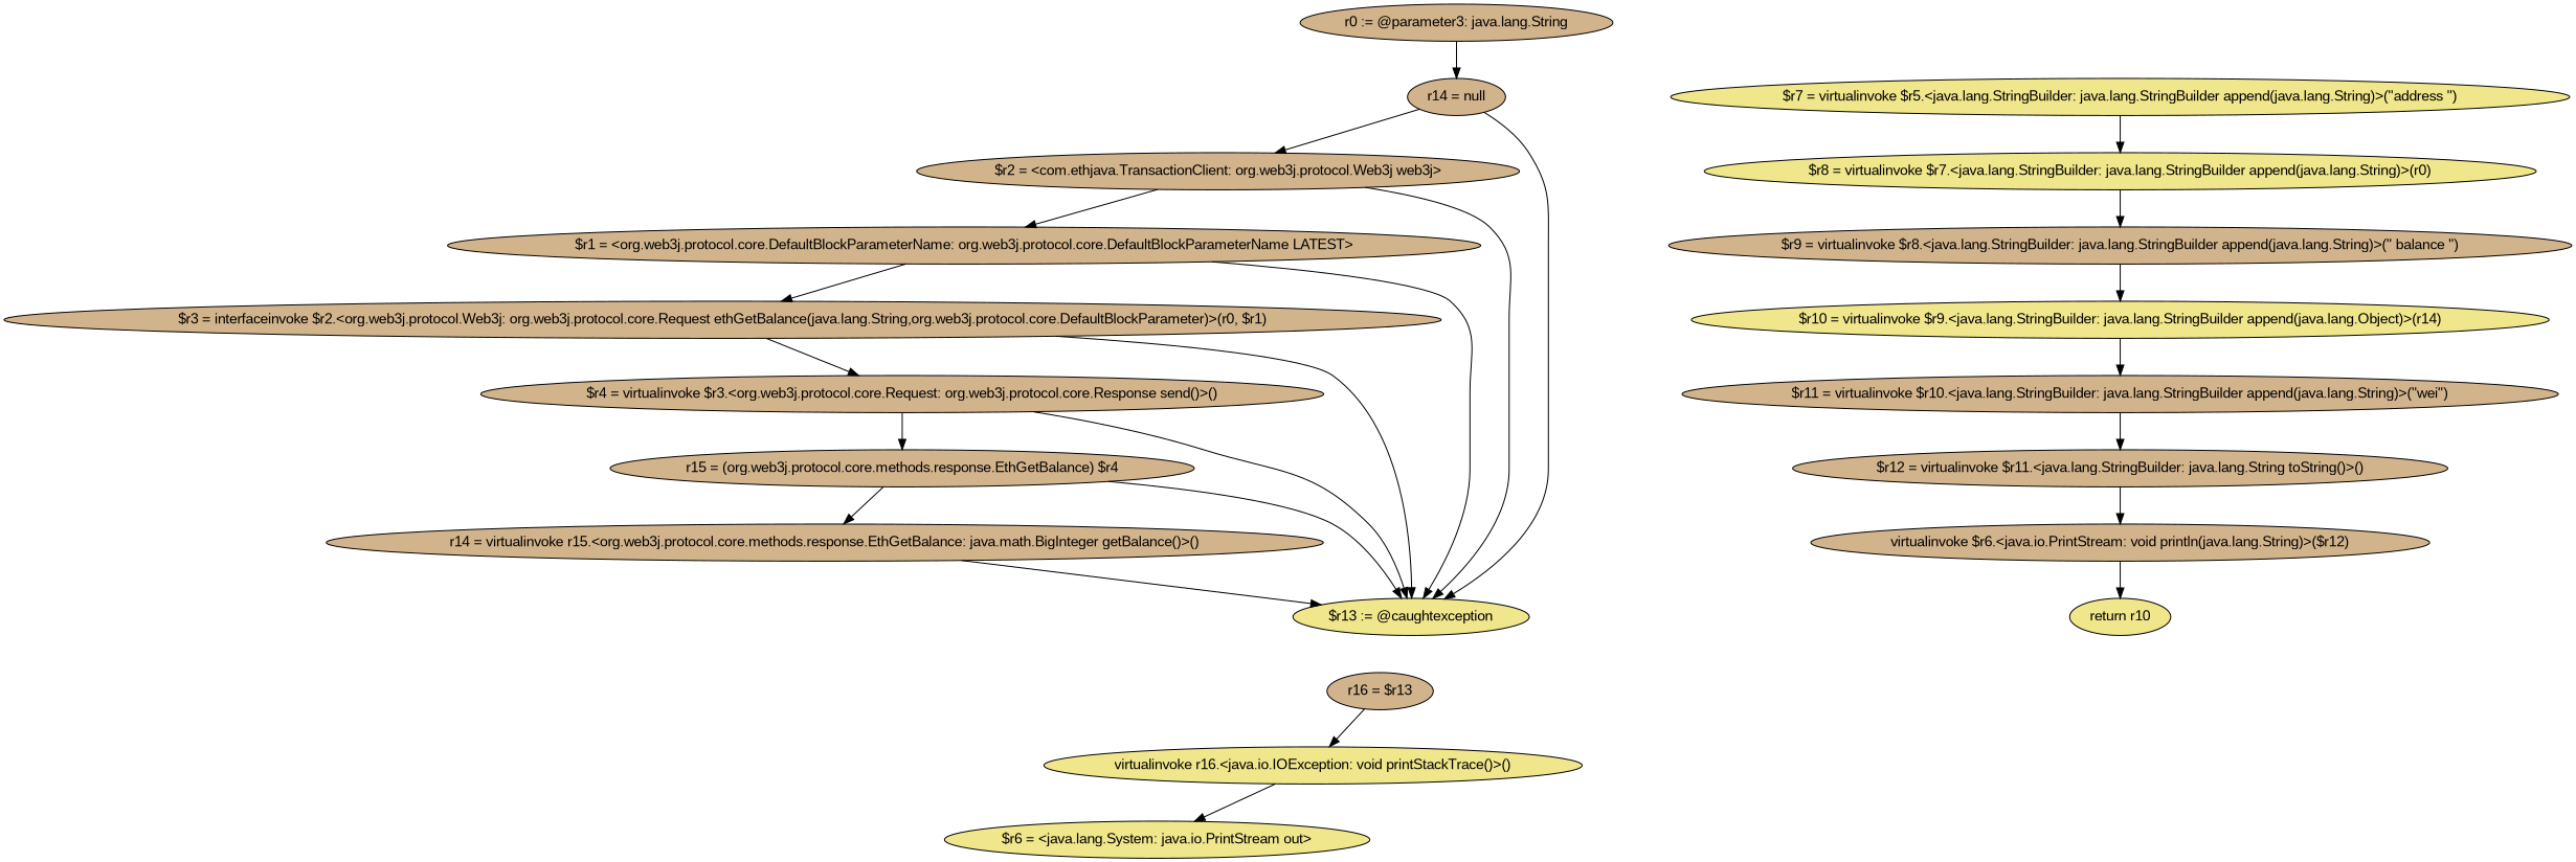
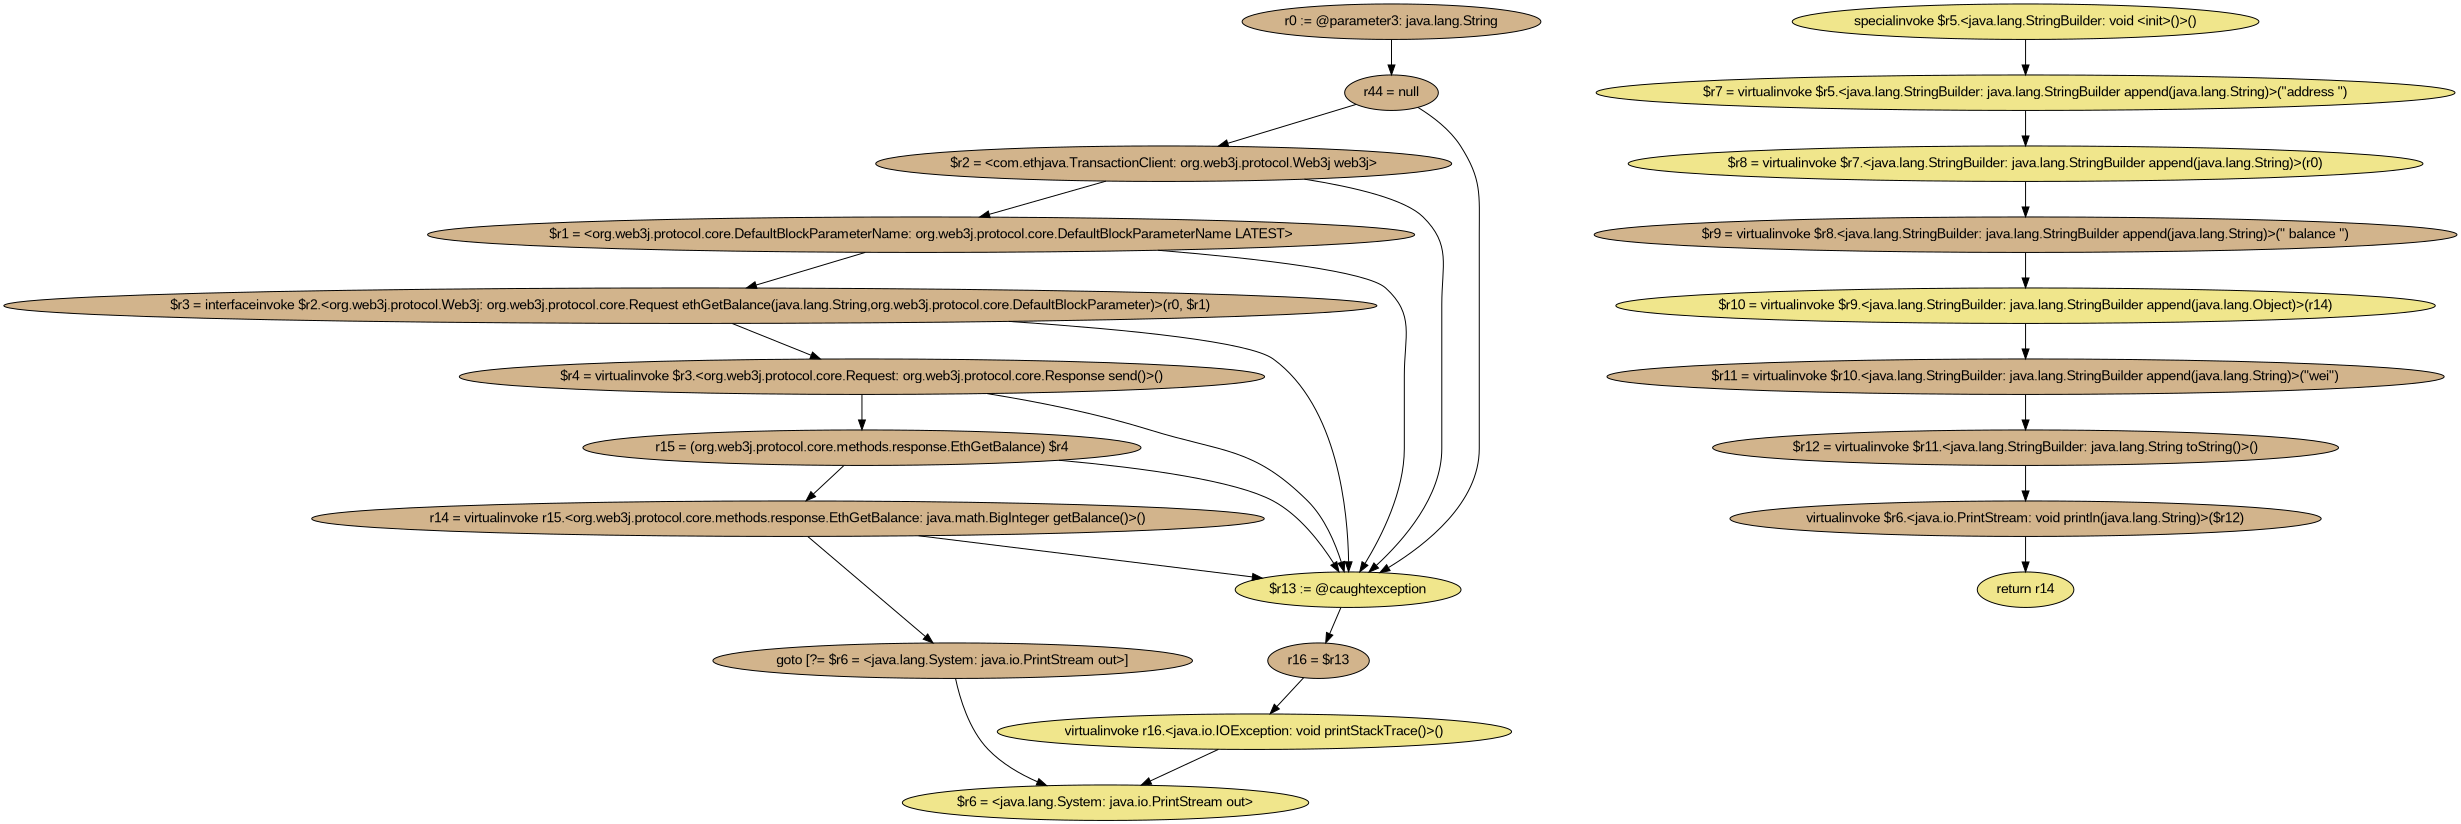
  digraph {
    fontname="Liberation Sans"
    node [fillcolor=tan fontname="Liberation Sans" style=filled]
    edge [fontname="Liberation Sans"]
    n1 [label="r0 := @parameter3: java.lang.String"]
-   "r14 = null"
+   "r14 = null" [label="r44 = null"]
    "$r2 = <com.ethjava.TransactionClient: org.web3j.protocol.Web3j web3j>"
    "$r13 := @caughtexception" [fillcolor=khaki]
    "$r1 = <org.web3j.protocol.core.DefaultBlockParameterName: org.web3j.protocol.core.DefaultBlockParameterName LATEST>"
    "r16 = $r13"
    "$r3 = interfaceinvoke $r2.<org.web3j.protocol.Web3j: org.web3j.protocol.core.Request ethGetBalance(java.lang.String,org.web3j.protocol.core.DefaultBlockParameter)>(r0, $r1)"
    "$r4 = virtualinvoke $r3.<org.web3j.protocol.core.Request: org.web3j.protocol.core.Response send()>()"
    "r15 = (org.web3j.protocol.core.methods.response.EthGetBalance) $r4"
    "r14 = virtualinvoke r15.<org.web3j.protocol.core.methods.response.EthGetBalance: java.math.BigInteger getBalance()>()"
+   "goto [?= $r6 = <java.lang.System: java.io.PrintStream out>]"
    "$r6 = <java.lang.System: java.io.PrintStream out>" [fillcolor=khaki]
    "virtualinvoke r16.<java.io.IOException: void printStackTrace()>()" [fillcolor=khaki]
+   "specialinvoke $r5.<java.lang.StringBuilder: void <init>()>()" [fillcolor=khaki]
    "$r7 = virtualinvoke $r5.<java.lang.StringBuilder: java.lang.StringBuilder append(java.lang.String)>(\"address \")" [fillcolor=khaki]
    "$r8 = virtualinvoke $r7.<java.lang.StringBuilder: java.lang.StringBuilder append(java.lang.String)>(r0)" [fillcolor=khaki]
    "$r9 = virtualinvoke $r8.<java.lang.StringBuilder: java.lang.StringBuilder append(java.lang.String)>(\" balance \")"
    "$r10 = virtualinvoke $r9.<java.lang.StringBuilder: java.lang.StringBuilder append(java.lang.Object)>(r14)" [fillcolor=khaki]
    "$r11 = virtualinvoke $r10.<java.lang.StringBuilder: java.lang.StringBuilder append(java.lang.String)>(\"wei\")"
    "$r12 = virtualinvoke $r11.<java.lang.StringBuilder: java.lang.String toString()>()"
    "virtualinvoke $r6.<java.io.PrintStream: void println(java.lang.String)>($r12)"
-   "return r14" [fillcolor=khaki label="return r10"]
+   "return r14" [fillcolor=khaki]
    n1 -> "r14 = null"
    "r14 = null" -> "$r2 = <com.ethjava.TransactionClient: org.web3j.protocol.Web3j web3j>"
    "r14 = null" -> "$r13 := @caughtexception"
    "$r2 = <com.ethjava.TransactionClient: org.web3j.protocol.Web3j web3j>" -> "$r13 := @caughtexception"
    "$r2 = <com.ethjava.TransactionClient: org.web3j.protocol.Web3j web3j>" -> "$r1 = <org.web3j.protocol.core.DefaultBlockParameterName: org.web3j.protocol.core.DefaultBlockParameterName LATEST>"
+   "$r13 := @caughtexception" -> "r16 = $r13"
    "$r1 = <org.web3j.protocol.core.DefaultBlockParameterName: org.web3j.protocol.core.DefaultBlockParameterName LATEST>" -> "$r13 := @caughtexception"
    "$r1 = <org.web3j.protocol.core.DefaultBlockParameterName: org.web3j.protocol.core.DefaultBlockParameterName LATEST>" -> "$r3 = interfaceinvoke $r2.<org.web3j.protocol.Web3j: org.web3j.protocol.core.Request ethGetBalance(java.lang.String,org.web3j.protocol.core.DefaultBlockParameter)>(r0, $r1)"
    "r16 = $r13" -> "virtualinvoke r16.<java.io.IOException: void printStackTrace()>()"
    "$r3 = interfaceinvoke $r2.<org.web3j.protocol.Web3j: org.web3j.protocol.core.Request ethGetBalance(java.lang.String,org.web3j.protocol.core.DefaultBlockParameter)>(r0, $r1)" -> "$r13 := @caughtexception"
    "$r3 = interfaceinvoke $r2.<org.web3j.protocol.Web3j: org.web3j.protocol.core.Request ethGetBalance(java.lang.String,org.web3j.protocol.core.DefaultBlockParameter)>(r0, $r1)" -> "$r4 = virtualinvoke $r3.<org.web3j.protocol.core.Request: org.web3j.protocol.core.Response send()>()"
    "$r4 = virtualinvoke $r3.<org.web3j.protocol.core.Request: org.web3j.protocol.core.Response send()>()" -> "$r13 := @caughtexception"
    "$r4 = virtualinvoke $r3.<org.web3j.protocol.core.Request: org.web3j.protocol.core.Response send()>()" -> "r15 = (org.web3j.protocol.core.methods.response.EthGetBalance) $r4"
    "r15 = (org.web3j.protocol.core.methods.response.EthGetBalance) $r4" -> "$r13 := @caughtexception"
    "r15 = (org.web3j.protocol.core.methods.response.EthGetBalance) $r4" -> "r14 = virtualinvoke r15.<org.web3j.protocol.core.methods.response.EthGetBalance: java.math.BigInteger getBalance()>()"
    "r14 = virtualinvoke r15.<org.web3j.protocol.core.methods.response.EthGetBalance: java.math.BigInteger getBalance()>()" -> "$r13 := @caughtexception"
+   "r14 = virtualinvoke r15.<org.web3j.protocol.core.methods.response.EthGetBalance: java.math.BigInteger getBalance()>()" -> "goto [?= $r6 = <java.lang.System: java.io.PrintStream out>]"
+   "goto [?= $r6 = <java.lang.System: java.io.PrintStream out>]" -> "$r6 = <java.lang.System: java.io.PrintStream out>"
    "virtualinvoke r16.<java.io.IOException: void printStackTrace()>()" -> "$r6 = <java.lang.System: java.io.PrintStream out>"
+   "specialinvoke $r5.<java.lang.StringBuilder: void <init>()>()" -> "$r7 = virtualinvoke $r5.<java.lang.StringBuilder: java.lang.StringBuilder append(java.lang.String)>(\"address \")"
    "$r7 = virtualinvoke $r5.<java.lang.StringBuilder: java.lang.StringBuilder append(java.lang.String)>(\"address \")" -> "$r8 = virtualinvoke $r7.<java.lang.StringBuilder: java.lang.StringBuilder append(java.lang.String)>(r0)"
    "$r8 = virtualinvoke $r7.<java.lang.StringBuilder: java.lang.StringBuilder append(java.lang.String)>(r0)" -> "$r9 = virtualinvoke $r8.<java.lang.StringBuilder: java.lang.StringBuilder append(java.lang.String)>(\" balance \")"
    "$r9 = virtualinvoke $r8.<java.lang.StringBuilder: java.lang.StringBuilder append(java.lang.String)>(\" balance \")" -> "$r10 = virtualinvoke $r9.<java.lang.StringBuilder: java.lang.StringBuilder append(java.lang.Object)>(r14)"
    "$r10 = virtualinvoke $r9.<java.lang.StringBuilder: java.lang.StringBuilder append(java.lang.Object)>(r14)" -> "$r11 = virtualinvoke $r10.<java.lang.StringBuilder: java.lang.StringBuilder append(java.lang.String)>(\"wei\")"
    "$r11 = virtualinvoke $r10.<java.lang.StringBuilder: java.lang.StringBuilder append(java.lang.String)>(\"wei\")" -> "$r12 = virtualinvoke $r11.<java.lang.StringBuilder: java.lang.String toString()>()"
    "$r12 = virtualinvoke $r11.<java.lang.StringBuilder: java.lang.String toString()>()" -> "virtualinvoke $r6.<java.io.PrintStream: void println(java.lang.String)>($r12)"
    "virtualinvoke $r6.<java.io.PrintStream: void println(java.lang.String)>($r12)" -> "return r14"
  }
